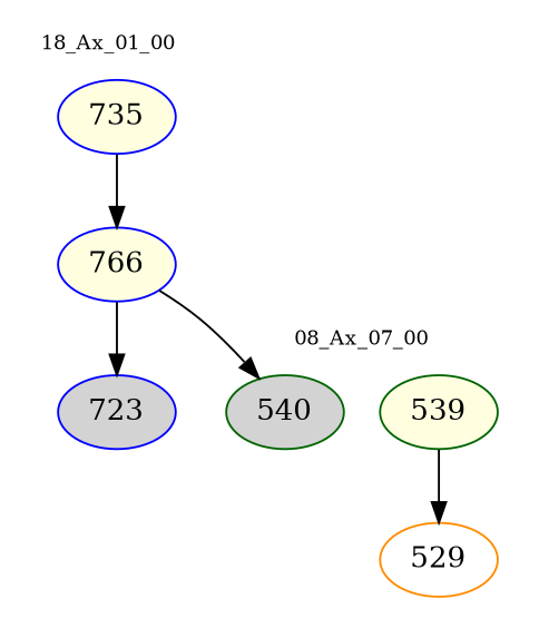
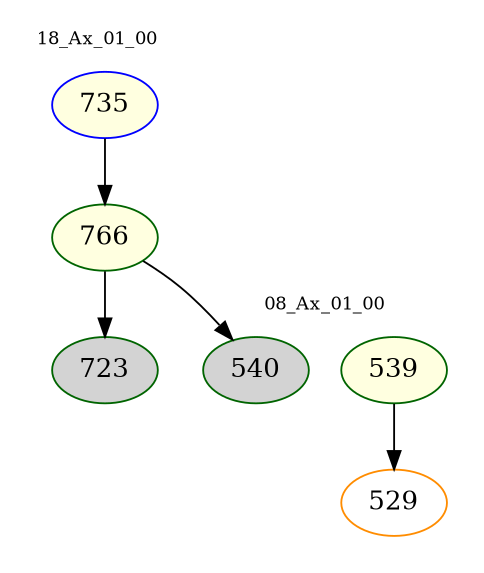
  digraph {
    node [color=darkgreen fillcolor=lightyellow style=filled]
    edge [color=black]
    n1 [color=blue label=735]
-   n2 [color=blue fillcolor=lightgrey label=723]
-   n3 [color=blue label=766]
+   n2 [fillcolor=lightgrey label=723]
+   n3 [label=766]
    n4 [label=539]
    n5 [color=darkorange fillcolor=white label=529]
    n6 [fillcolor=lightgrey label=540]
    subgraph cluster_1 {
      color=white
      fontsize=10
      label="18_Ax_01_00"
      n1
      n2
      n3
    }
    subgraph cluster_2 {
      color=white
      fontsize=10
-     label="08_Ax_07_00"
+     label="08_Ax_01_00"
      n4
      n5
      n6
    }
    n1 -> n3
    n3 -> n2
    n3 -> n6
    n4 -> n5
  }
